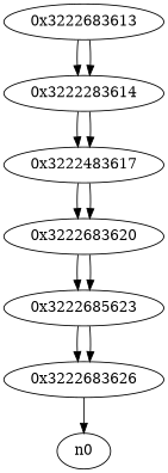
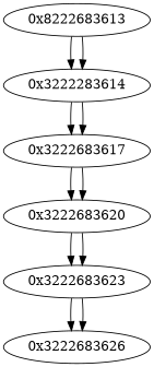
  digraph {
-   n1 [label="0x3222683613"]
+   n1 [label="0x8222683613"]
    n2 [label="0x3222283614"]
-   n3 [label="0x3222483617"]
+   n3 [label="0x3222683617"]
    n4 [label="0x3222683620"]
-   n5 [label="0x3222685623"]
+   n5 [label="0x3222683623"]
    n6 [label="0x3222683626"]
-   n0
    n1 -> n2
    n1 -> n2
    n2 -> n3
    n2 -> n3
    n3 -> n4
    n3 -> n4
    n4 -> n5
    n4 -> n5
    n5 -> n6
    n5 -> n6
-   n6 -> n0
  }
